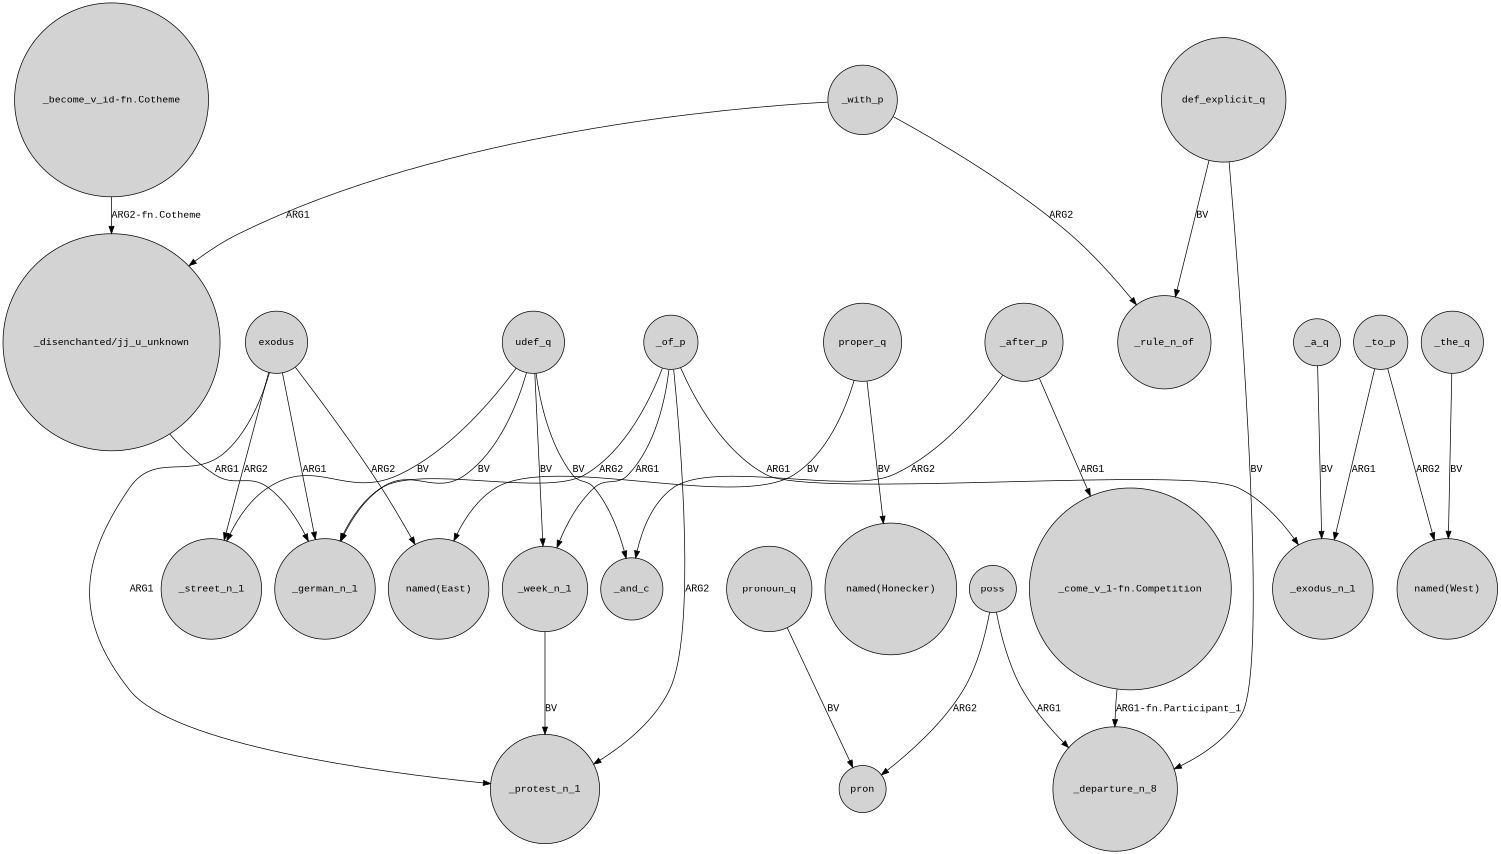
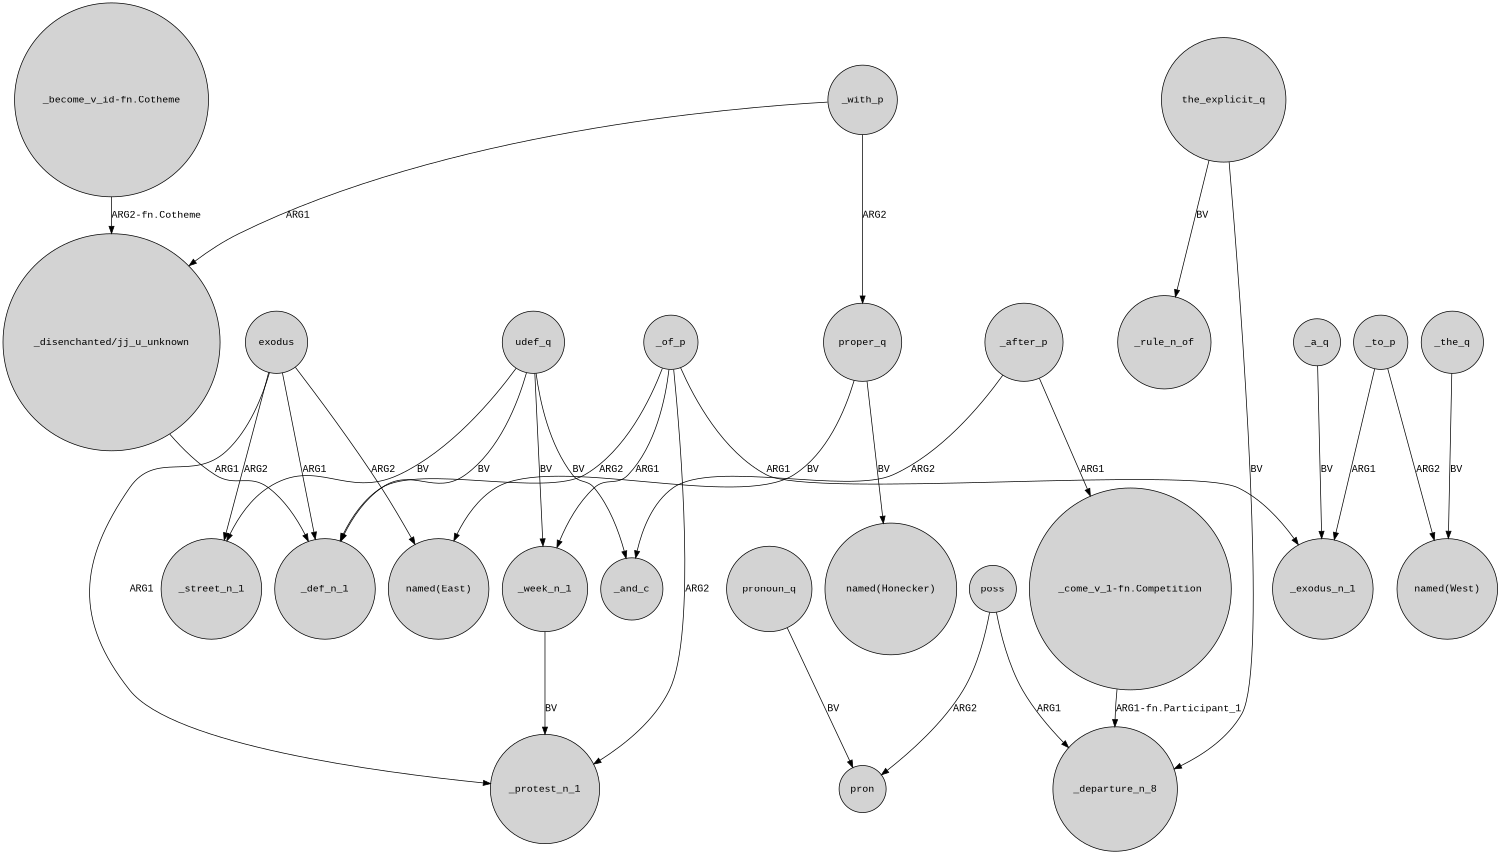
  digraph {
    fontname="Liberation Mono"
    node [fontname="Liberation Mono" shape=circle style=filled]
    edge [fontname="Liberation Mono"]
    _of_p
    _protest_n_1
-   _german_n_1
+   _german_n_1 [label=_def_n_1]
    _exodus_n_1
    _week_n_1
    n6 [label=exodus]
    "named(East)"
    _street_n_1
    "_disenchanted/jj_u_unknown"
-   def_explicit_q
+   def_explicit_q [label=the_explicit_q]
    _rule_n_of
    n12 [label=_departure_n_8]
    _a_q
    _with_p
    "_become_v_id-fn.Cotheme"
    udef_q
    _and_c
    proper_q
    "named(Honecker)"
    "_come_v_1-fn.Competition"
    pronoun_q
    pron
    poss
    _to_p
    "named(West)"
    _after_p
    _the_q
    _of_p -> _protest_n_1 [label=ARG2]
    _of_p -> _german_n_1 [label=ARG2]
    _of_p -> _exodus_n_1 [label=ARG1]
    _of_p -> _week_n_1 [label=ARG1]
    _week_n_1 -> _protest_n_1 [label=BV]
    n6 -> _protest_n_1 [label=ARG1]
    n6 -> _german_n_1 [label=ARG1]
    n6 -> "named(East)" [label=ARG2]
    n6 -> _street_n_1 [label=ARG2]
    "_disenchanted/jj_u_unknown" -> _german_n_1 [label=ARG1]
    def_explicit_q -> _rule_n_of [label=BV]
    def_explicit_q -> n12 [label=BV]
    _a_q -> _exodus_n_1 [label=BV]
    _with_p -> "_disenchanted/jj_u_unknown" [label=ARG1]
-   _with_p -> _rule_n_of [label=ARG2]
+   _with_p -> proper_q [label=ARG2]
    "_become_v_id-fn.Cotheme" -> "_disenchanted/jj_u_unknown" [label="ARG2-fn.Cotheme"]
    udef_q -> _german_n_1 [label=BV]
    udef_q -> _week_n_1 [label=BV]
    udef_q -> _street_n_1 [label=BV]
    udef_q -> _and_c [label=BV]
    proper_q -> "named(East)" [label=BV]
    proper_q -> "named(Honecker)" [label=BV]
    "_come_v_1-fn.Competition" -> n12 [label="ARG1-fn.Participant_1"]
    pronoun_q -> pron [label=BV]
    poss -> n12 [label=ARG1]
    poss -> pron [label=ARG2]
    _to_p -> _exodus_n_1 [label=ARG1]
    _to_p -> "named(West)" [label=ARG2]
    _after_p -> _and_c [label=ARG2]
    _after_p -> "_come_v_1-fn.Competition" [label=ARG1]
    _the_q -> "named(West)" [label=BV]
  }
